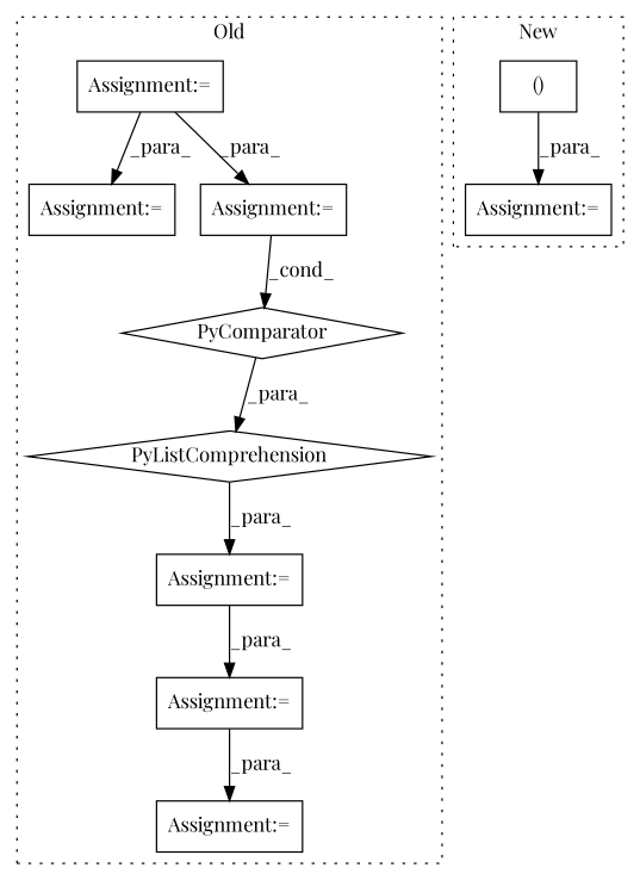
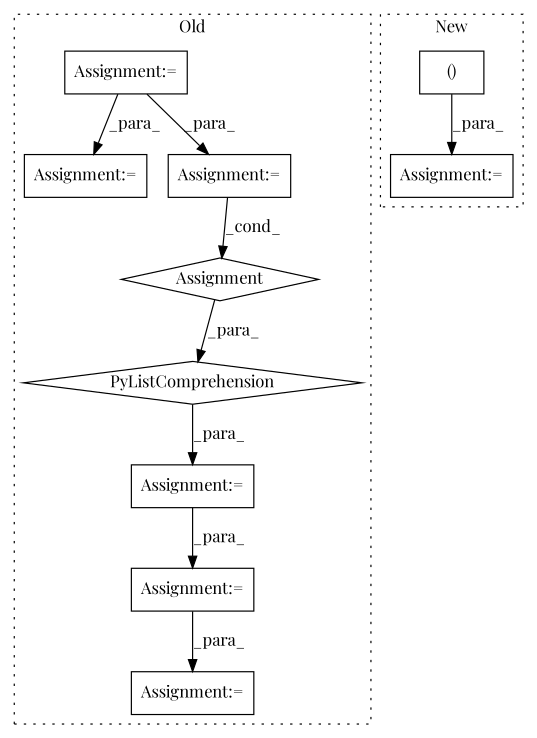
  digraph {
    fontname="Playfair Display"
    node [a=7 l=1 s=3053 shape=box fontname="Playfair Display"]
    edge [fontname="Playfair Display"]
    n1 [a=109 l=137 label=PyListComprehension s=2945 shape=diamond]
-   n2 [a=113 l=21 label=PyComparator shape=diamond]
+   n2 [a=113 l=21 label=Assignment shape=diamond]
    n3 [label="Assignment:=" s=2671]
    n4 [label="Assignment:=" s=3157]
    n5 [label="Assignment:=" s=3088]
    n6 [l=2 label="Assignment:=" s=2776]
    n7 [l=21 label="Assignment:="]
    n8 [label="Assignment:=" s=3121]
    n9 [a=106 l=109 label="()" s=2185]
    n10 [l=7 label="Assignment:=" s=2178]
    subgraph cluster_1 {
      label=Old
      style=dotted
      n1
      n2
      n3
      n4
      n5
      n6
      n7
      n8
    }
    subgraph cluster_2 {
      label=New
      style=dotted
      n9
      n10
    }
    n1 -> n5 [label=_para_]
    n2 -> n1 [label=_para_]
    n3 -> n6 [label=_para_]
    n3 -> n7 [label=_para_]
    n5 -> n8 [label=_para_]
    n7 -> n2 [label=_cond_]
    n8 -> n4 [label=_para_]
    n9 -> n10 [label=_para_]
  }
